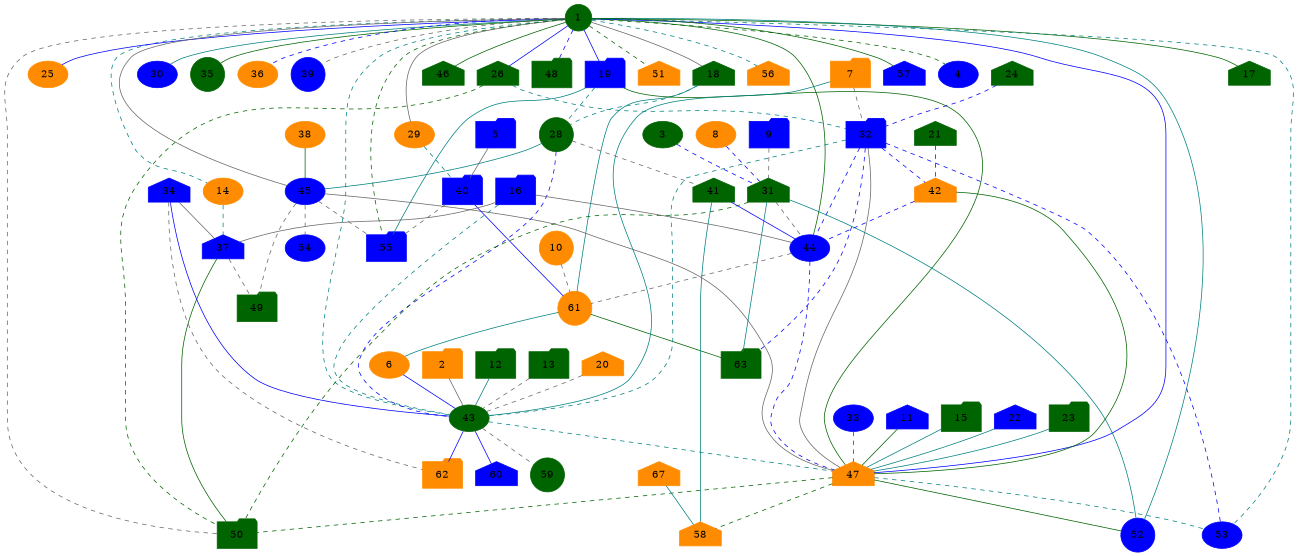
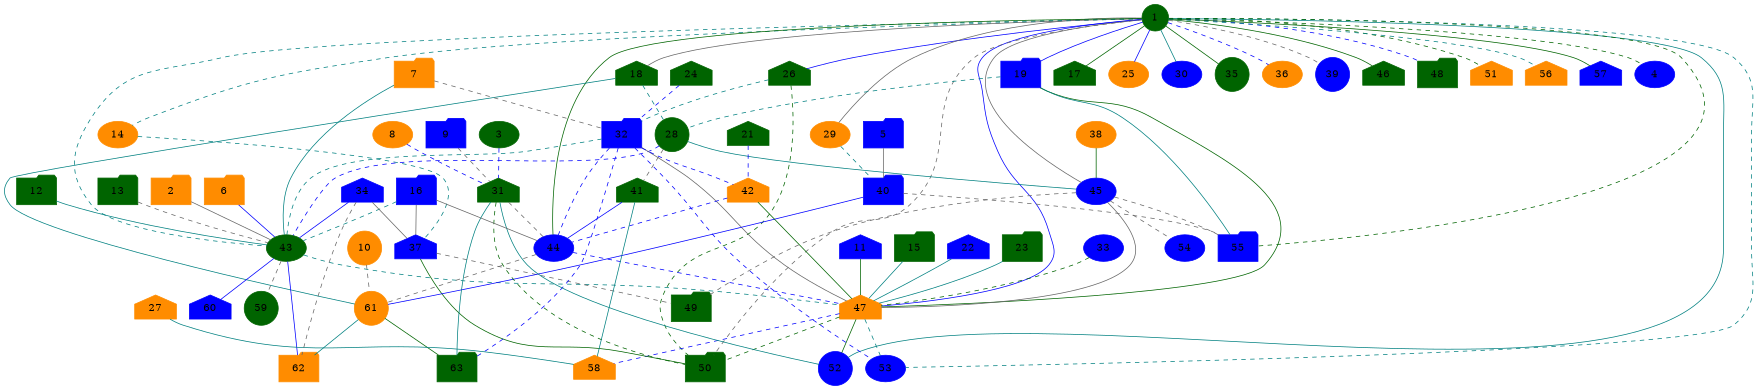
  graph {
    node [color=darkgreen shape=house style=filled]
    edge [color=teal style=dashed weight=1.0]
    1 [shape=circle]
    4 [color=blue shape=ellipse]
    14 [color=darkorange shape=ellipse]
    17
    18
    19 [color=blue shape=folder]
    25 [color=darkorange shape=ellipse]
    26
    29 [color=darkorange shape=ellipse]
    30 [color=blue shape=ellipse]
    35 [shape=circle]
    36 [color=darkorange shape=ellipse]
    39 [color=blue shape=circle]
    43 [shape=ellipse]
    44 [color=blue shape=ellipse]
    45 [color=blue shape=ellipse]
    46
    47 [color=darkorange]
    48 [shape=folder]
    50 [shape=folder]
    51 [color=darkorange]
    52 [color=blue shape=circle]
    53 [color=blue shape=ellipse]
    55 [color=blue shape=folder]
    56 [color=darkorange]
    57 [color=blue]
    37 [color=blue]
    61 [color=darkorange shape=circle]
    28 [shape=circle]
    32 [color=blue shape=folder]
    40 [color=blue shape=folder]
    62 [color=darkorange shape=folder]
    59 [shape=circle]
    60 [color=blue]
    49 [shape=folder]
    54 [color=blue shape=ellipse]
    58 [color=darkorange]
    2 [color=darkorange shape=folder]
    3 [shape=ellipse]
    31
    63 [shape=folder]
    5 [color=blue shape=folder]
-   6 [color=darkorange shape=ellipse]
+   6 [color=darkorange shape=folder]
    7 [color=darkorange shape=folder]
    42 [color=darkorange]
    8 [color=darkorange shape=ellipse]
    9 [color=blue shape=folder]
    10 [color=darkorange shape=circle]
    11 [color=blue]
    12 [shape=folder]
    13 [shape=folder]
    15 [shape=folder]
    16 [color=blue shape=folder]
    41
-   20 [color=darkorange]
    21
    22 [color=blue]
    23 [shape=folder]
    24
-   27 [color=darkorange label=67]
+   27 [color=darkorange]
    33 [color=blue shape=ellipse]
    34 [color=blue]
    38 [color=darkorange shape=ellipse]
    1 -- 4 [color=darkgreen]
    1 -- 14
    1 -- 17 [color=darkgreen style=solid]
    1 -- 18 [color=gray40 style=solid]
    1 -- 19 [color=blue style=solid]
    1 -- 25 [color=blue style=solid]
    1 -- 26 [color=blue style=solid]
    1 -- 29 [color=gray40 style=solid]
    1 -- 30 [style=solid]
    1 -- 35 [color=darkgreen style=solid]
    1 -- 36 [color=blue]
    1 -- 39 [color=gray40]
    1 -- 43
    1 -- 44 [color=darkgreen style=solid weight=2.0]
    1 -- 45 [color=gray40 style=solid]
    1 -- 46 [color=darkgreen style=solid]
    1 -- 47 [color=blue style=solid weight=2.0]
    1 -- 48 [color=blue]
    1 -- 50 [color=gray40]
    1 -- 51 [color=darkgreen]
    1 -- 52 [style=solid]
    1 -- 53
    1 -- 55 [color=darkgreen]
    1 -- 56 [weight=2.0]
    1 -- 57 [color=darkgreen style=solid]
    14 -- 37
    18 -- 61 [style=solid]
    18 -- 28
    19 -- 47 [color=darkgreen style=solid]
    19 -- 55 [style=solid weight=2.0]
    19 -- 28
    26 -- 50 [color=darkgreen]
    26 -- 32
    29 -- 40
    43 -- 47 [weight=2.0]
    43 -- 62 [color=blue style=solid weight=3.0]
    43 -- 59 [color=gray40]
    43 -- 60 [color=blue style=solid]
    44 -- 47 [color=blue]
    44 -- 61 [color=gray40]
    45 -- 47 [color=gray40 style=solid]
    45 -- 55 [color=gray40]
    45 -- 49 [color=gray40]
    45 -- 54 [color=gray40]
    47 -- 50 [color=darkgreen weight=2.0]
    47 -- 52 [color=darkgreen style=solid]
    47 -- 53
-   47 -- 58 [color=darkgreen]
+   47 -- 58 [color=blue]
    37 -- 50 [color=darkgreen style=solid]
    37 -- 49 [color=gray40]
-   61 -- 6 [style=solid]
+   61 -- 62 [style=solid]
    61 -- 63 [color=darkgreen style=solid]
    28 -- 43 [color=blue]
    28 -- 45 [style=solid]
    28 -- 41 [color=gray40]
    32 -- 43
    32 -- 44 [color=blue]
    32 -- 47 [color=gray40 style=solid]
    32 -- 53 [color=blue]
    32 -- 63 [color=blue]
    32 -- 42 [color=blue]
    40 -- 55 [color=gray40]
    40 -- 61 [color=blue style=solid]
    2 -- 43 [color=gray40 style=solid]
    3 -- 31 [color=blue]
    31 -- 44 [color=gray40 weight=2.0]
    31 -- 50 [color=darkgreen]
    31 -- 52 [style=solid]
    31 -- 63 [style=solid]
    5 -- 40 [color=gray40 style=solid weight=2.0]
    6 -- 43 [color=blue style=solid]
    7 -- 43 [style=solid]
    7 -- 32 [color=gray40]
    42 -- 44 [color=blue]
    42 -- 47 [color=darkgreen style=solid]
    8 -- 31 [color=blue]
    9 -- 31 [color=gray40]
    10 -- 61 [color=gray40]
    11 -- 47 [color=darkgreen style=solid]
    12 -- 43 [style=solid]
    13 -- 43 [color=gray40]
    15 -- 47 [style=solid]
    16 -- 43
    16 -- 44 [color=gray40 style=solid]
    16 -- 37 [color=gray40 style=solid]
    41 -- 44 [color=blue style=solid]
    41 -- 58 [style=solid]
-   20 -- 43 [color=gray40]
    21 -- 42 [color=blue]
    22 -- 47 [style=solid]
    23 -- 47 [style=solid]
    24 -- 32 [color=blue]
    27 -- 58 [style=solid]
    33 -- 47 [color=darkgreen]
    34 -- 43 [color=blue style=solid]
    34 -- 37 [color=gray40 style=solid]
    34 -- 62 [color=gray40]
    38 -- 45 [color=darkgreen style=solid]
  }
